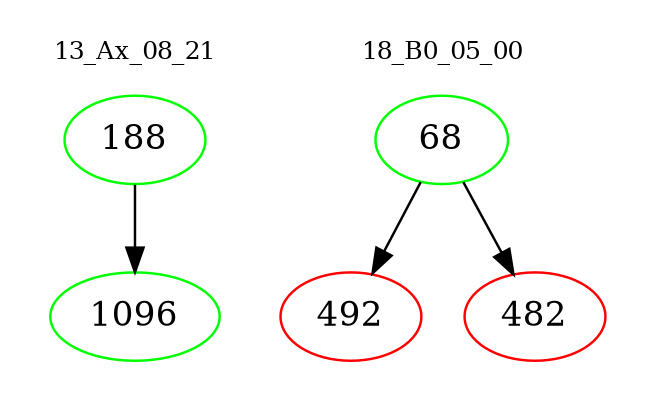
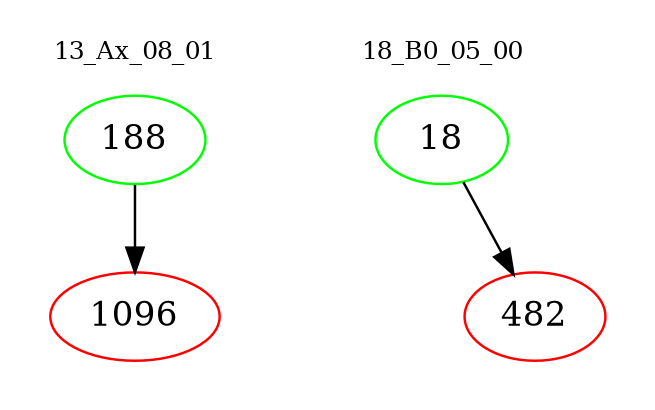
  digraph {
    node [color=red]
    edge [color=black]
    n1 [color=green label=188]
-   n2 [color=green label=1096]
-   n3 [color=green label=68]
-   n4 [label=492]
+   n2 [label=1096]
+   n3 [color=green label=18]
    n5 [label=482]
    subgraph cluster_1 {
      color=white
      fontsize=10
-     label="13_Ax_08_21"
+     label="13_Ax_08_01"
      n1
      n2
    }
    subgraph cluster_2 {
      color=white
      fontsize=10
      label="18_B0_05_00"
      n3
-     n4
      n5
    }
    n1 -> n2
-   n3 -> n4
    n3 -> n5
  }
